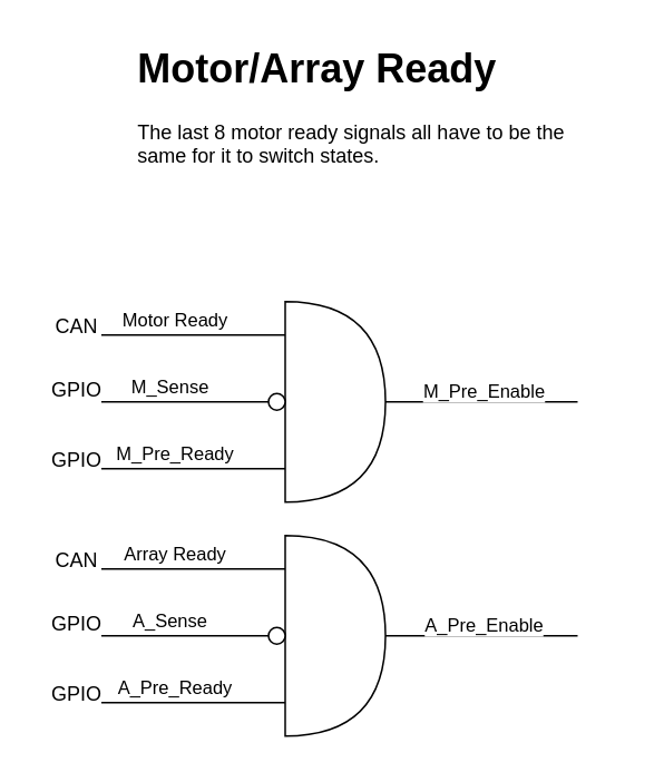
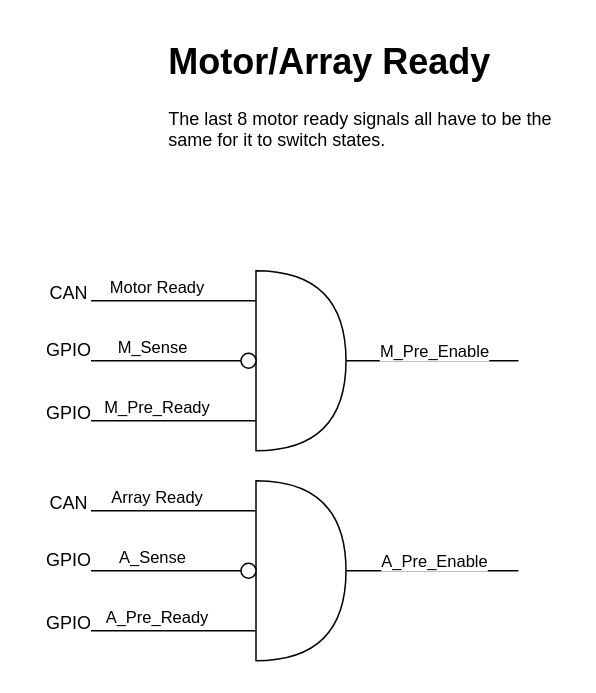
  <mxCell id="0" />
  <mxCell id="1" parent="0" />
  <mxCell id="2" value="" style="endArrow=none;html=1;rounded=0;" edge="1" parent="1"><mxGeometry width="50" height="50" relative="1" as="geometry"><mxPoint x="60" y="200" as="sourcePoint" /><mxPoint x="170" y="200" as="targetPoint" /></mxGeometry></mxCell>
  <mxCell id="3" value="Motor Ready" style="edgeLabel;html=1;align=center;verticalAlign=middle;resizable=0;points=[];" vertex="1" connectable="0" parent="2"><mxGeometry x="-0.324" y="-2" relative="1" as="geometry"><mxPoint x="6" y="-12" as="offset" /></mxGeometry></mxCell>
  <mxCell id="4" value="" style="endArrow=none;html=1;rounded=0;" edge="1" parent="1"><mxGeometry width="50" height="50" relative="1" as="geometry"><mxPoint x="60" y="280" as="sourcePoint" /><mxPoint x="170" y="280" as="targetPoint" /></mxGeometry></mxCell>
  <mxCell id="5" value="M_Pre_Ready" style="edgeLabel;html=1;align=center;verticalAlign=middle;resizable=0;points=[];" vertex="1" connectable="0" parent="4"><mxGeometry x="-0.324" y="-2" relative="1" as="geometry"><mxPoint x="6" y="-12" as="offset" /></mxGeometry></mxCell>
  <mxCell id="6" value="" style="endArrow=none;html=1;rounded=0;" edge="1" parent="1" source="29"><mxGeometry width="50" height="50" relative="1" as="geometry"><mxPoint x="60" y="240" as="sourcePoint" /><mxPoint x="170" y="240" as="targetPoint" /></mxGeometry></mxCell>
  <mxCell id="7" value="" style="shape=or;whiteSpace=wrap;html=1;" vertex="1" parent="1"><mxGeometry x="170" y="180" width="60" height="120" as="geometry" /></mxCell>
  <mxCell id="8" value="" style="endArrow=none;html=1;rounded=0;exitX=1;exitY=0.5;exitDx=0;exitDy=0;exitPerimeter=0;" edge="1" parent="1" source="7"><mxGeometry width="50" height="50" relative="1" as="geometry"><mxPoint x="235" y="320" as="sourcePoint" /><mxPoint x="345" y="240" as="targetPoint" /></mxGeometry></mxCell>
  <mxCell id="9" value="M_Pre_Enable" style="edgeLabel;html=1;align=center;verticalAlign=middle;resizable=0;points=[];" vertex="1" connectable="0" parent="8"><mxGeometry x="0.005" y="-3" relative="1" as="geometry"><mxPoint y="-10" as="offset" /></mxGeometry></mxCell>
  <mxCell id="10" value="CAN" style="text;html=1;align=center;verticalAlign=middle;resizable=0;points=[];autosize=1;strokeColor=none;fillColor=none;" vertex="1" parent="1"><mxGeometry x="20" y="180" width="50" height="30" as="geometry" /></mxCell>
  <mxCell id="11" value="GPIO" style="text;html=1;align=center;verticalAlign=middle;resizable=0;points=[];autosize=1;strokeColor=none;fillColor=none;" vertex="1" parent="1"><mxGeometry x="20" y="218" width="50" height="30" as="geometry" /></mxCell>
  <mxCell id="12" value="GPIO" style="text;html=1;align=center;verticalAlign=middle;resizable=0;points=[];autosize=1;strokeColor=none;fillColor=none;" vertex="1" parent="1"><mxGeometry x="20" y="260" width="50" height="30" as="geometry" /></mxCell>
  <mxCell id="13" value="" style="endArrow=none;html=1;rounded=0;" edge="1" parent="1"><mxGeometry width="50" height="50" relative="1" as="geometry"><mxPoint x="60" y="340" as="sourcePoint" /><mxPoint x="170" y="340" as="targetPoint" /></mxGeometry></mxCell>
  <mxCell id="14" value="Array Ready" style="edgeLabel;html=1;align=center;verticalAlign=middle;resizable=0;points=[];" vertex="1" connectable="0" parent="13"><mxGeometry x="-0.324" y="-2" relative="1" as="geometry"><mxPoint x="6" y="-12" as="offset" /></mxGeometry></mxCell>
  <mxCell id="15" value="" style="endArrow=none;html=1;rounded=0;" edge="1" parent="1"><mxGeometry width="50" height="50" relative="1" as="geometry"><mxPoint x="60" y="420" as="sourcePoint" /><mxPoint x="170" y="420" as="targetPoint" /></mxGeometry></mxCell>
  <mxCell id="16" value="A_Pre_Ready" style="edgeLabel;html=1;align=center;verticalAlign=middle;resizable=0;points=[];" vertex="1" connectable="0" parent="15"><mxGeometry x="-0.324" y="-2" relative="1" as="geometry"><mxPoint x="6" y="-12" as="offset" /></mxGeometry></mxCell>
  <mxCell id="17" value="" style="endArrow=none;html=1;rounded=0;" edge="1" parent="1" target="26"><mxGeometry width="50" height="50" relative="1" as="geometry"><mxPoint x="60" y="380" as="sourcePoint" /><mxPoint x="170" y="380" as="targetPoint" /></mxGeometry></mxCell>
  <mxCell id="18" value="A_Sense" style="edgeLabel;html=1;align=center;verticalAlign=middle;resizable=0;points=[];" vertex="1" connectable="0" parent="17"><mxGeometry x="-0.324" y="-2" relative="1" as="geometry"><mxPoint x="6" y="-12" as="offset" /></mxGeometry></mxCell>
  <mxCell id="19" value="" style="shape=or;whiteSpace=wrap;html=1;" vertex="1" parent="1"><mxGeometry x="170" y="320" width="60" height="120" as="geometry" /></mxCell>
  <mxCell id="20" value="" style="endArrow=none;html=1;rounded=0;exitX=1;exitY=0.5;exitDx=0;exitDy=0;exitPerimeter=0;" edge="1" parent="1" source="19"><mxGeometry width="50" height="50" relative="1" as="geometry"><mxPoint x="235" y="460" as="sourcePoint" /><mxPoint x="345" y="380" as="targetPoint" /></mxGeometry></mxCell>
  <mxCell id="21" value="A_Pre_Enable" style="edgeLabel;html=1;align=center;verticalAlign=middle;resizable=0;points=[];" vertex="1" connectable="0" parent="20"><mxGeometry x="0.005" y="-3" relative="1" as="geometry"><mxPoint y="-10" as="offset" /></mxGeometry></mxCell>
  <mxCell id="22" value="CAN" style="text;html=1;align=center;verticalAlign=middle;resizable=0;points=[];autosize=1;strokeColor=none;fillColor=none;" vertex="1" parent="1"><mxGeometry x="20" y="320" width="50" height="30" as="geometry" /></mxCell>
  <mxCell id="23" value="GPIO" style="text;html=1;align=center;verticalAlign=middle;resizable=0;points=[];autosize=1;strokeColor=none;fillColor=none;" vertex="1" parent="1"><mxGeometry x="20" y="358" width="50" height="30" as="geometry" /></mxCell>
  <mxCell id="24" value="GPIO" style="text;html=1;align=center;verticalAlign=middle;resizable=0;points=[];autosize=1;strokeColor=none;fillColor=none;" vertex="1" parent="1"><mxGeometry x="20" y="400" width="50" height="30" as="geometry" /></mxCell>
- <mxCell id="25" value="&lt;h1 style=&quot;margin-top: 0px;&quot;&gt;Motor/Array Ready&lt;/h1&gt;&lt;p&gt;The last 8 motor ready signals all have to be the same for it to switch states.&amp;nbsp;&lt;/p&gt;" style="text;html=1;whiteSpace=wrap;overflow=hidden;rounded=0;" vertex="1" parent="1"><mxGeometry x="80" y="20" width="265" height="120" as="geometry" /></mxCell>
+ <mxCell id="25" value="&lt;h1 style=&quot;margin-top: 0px;&quot;&gt;Motor/Array Ready&lt;/h1&gt;&lt;p&gt;The last 8 motor ready signals all have to be the same for it to switch states.&amp;nbsp;&lt;/p&gt;" style="text;html=1;whiteSpace=wrap;overflow=hidden;rounded=0;" vertex="1" parent="1"><mxGeometry x="110" y="20" width="265" height="120" as="geometry" /></mxCell>
  <mxCell id="26" value="" style="ellipse;whiteSpace=wrap;html=1;aspect=fixed;" vertex="1" parent="1"><mxGeometry x="160" y="375" width="10" height="10" as="geometry" /></mxCell>
  <mxCell id="27" value="" style="endArrow=none;html=1;rounded=0;" edge="1" parent="1" target="29"><mxGeometry width="50" height="50" relative="1" as="geometry"><mxPoint x="60" y="240" as="sourcePoint" /><mxPoint x="170" y="240" as="targetPoint" /></mxGeometry></mxCell>
  <mxCell id="28" value="M_Sense" style="edgeLabel;html=1;align=center;verticalAlign=middle;resizable=0;points=[];" vertex="1" connectable="0" parent="27"><mxGeometry x="-0.324" y="-2" relative="1" as="geometry"><mxPoint x="6" y="-12" as="offset" /></mxGeometry></mxCell>
  <mxCell id="29" value="" style="ellipse;whiteSpace=wrap;html=1;aspect=fixed;" vertex="1" parent="1"><mxGeometry x="160" y="235" width="10" height="10" as="geometry" /></mxCell>
